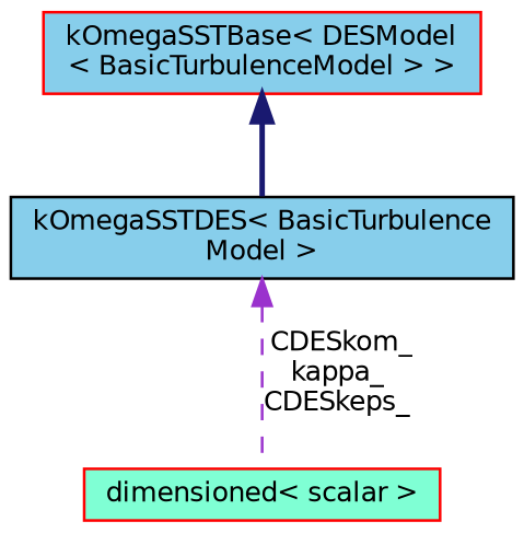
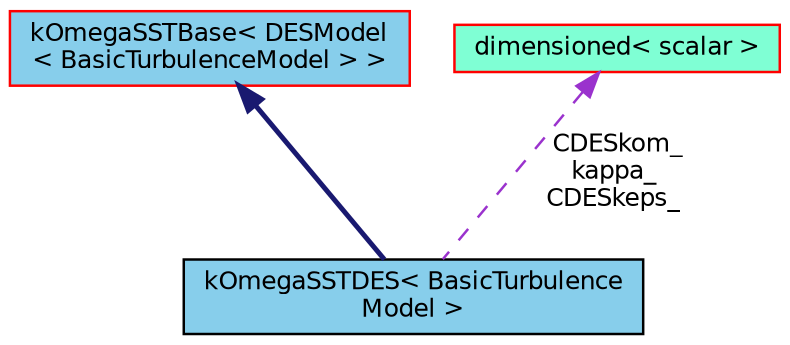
  digraph {
    node [color=red fillcolor=skyblue fontname=Helvetica fontsize=10 shape=record style=filled]
    edge [dir=back fontname=Helvetica fontsize=10 labelfontname=Helvetica labelfontsize=10]
    n1 [color=black fontcolor=black height=0.2 label="kOmegaSSTDES\< BasicTurbulence\lModel \>" width=0.4]
    n2 [height=0.2 label="kOmegaSSTBase\< DESModel\l\< BasicTurbulenceModel \> \>" width=0.4]
    n3 [fillcolor=aquamarine height=0.2 label="dimensioned\< scalar \>" width=0.4]
    n2 -> n1 [color=midnightblue style=bold]
-   n1 -> n3 [color=darkorchid3 label=" CDESkom_\nkappa_\nCDESkeps_" style=dashed]
+   n3 -> n1 [color=darkorchid3 label=" CDESkom_\nkappa_\nCDESkeps_" style=dashed]
  }
